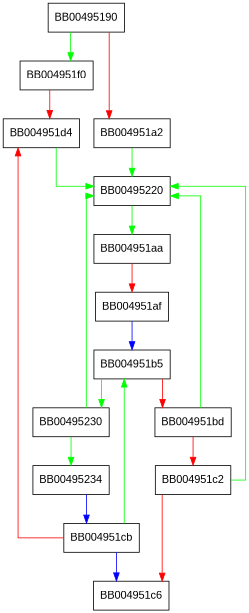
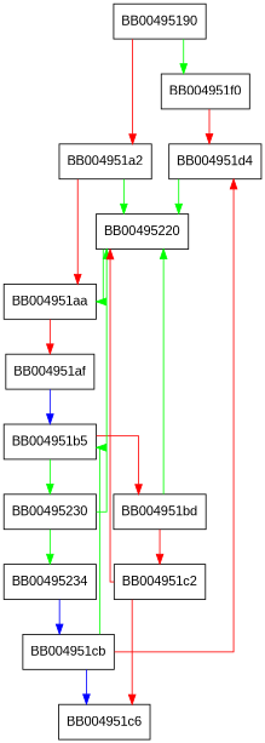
  digraph {
    fontname="Liberation Sans"
    splines=ortho
    node [fontname="Liberation Sans" shape=box]
    edge [color=green fontname="Liberation Sans"]
    BB00495190
    BB004951f0
    BB004951a2
    BB004951d4
    BB00495220
    BB004951aa
    BB004951af
    BB004951b5
    BB00495230
    BB004951bd
    BB00495234
    BB004951c2
    BB004951cb
    BB004951c6
    BB00495190 -> BB004951f0
    BB00495190 -> BB004951a2 [color=red]
    BB004951f0 -> BB004951d4 [color=red]
    BB004951a2 -> BB00495220
+   BB004951a2 -> BB004951aa [color=red]
    BB004951d4 -> BB00495220
    BB00495220 -> BB004951aa
    BB004951aa -> BB004951af [color=red]
    BB004951af -> BB004951b5 [color=blue]
    BB004951b5 -> BB00495230
    BB004951b5 -> BB004951bd [color=red]
    BB00495230 -> BB00495220
    BB00495230 -> BB00495234
    BB004951bd -> BB00495220
    BB004951bd -> BB004951c2 [color=red]
    BB00495234 -> BB004951cb [color=blue]
-   BB004951c2 -> BB00495220
+   BB004951c2 -> BB00495220 [color=red]
    BB004951c2 -> BB004951c6 [color=red]
    BB004951cb -> BB004951d4 [color=red]
    BB004951cb -> BB004951b5
    BB004951cb -> BB004951c6 [color=blue]
  }
